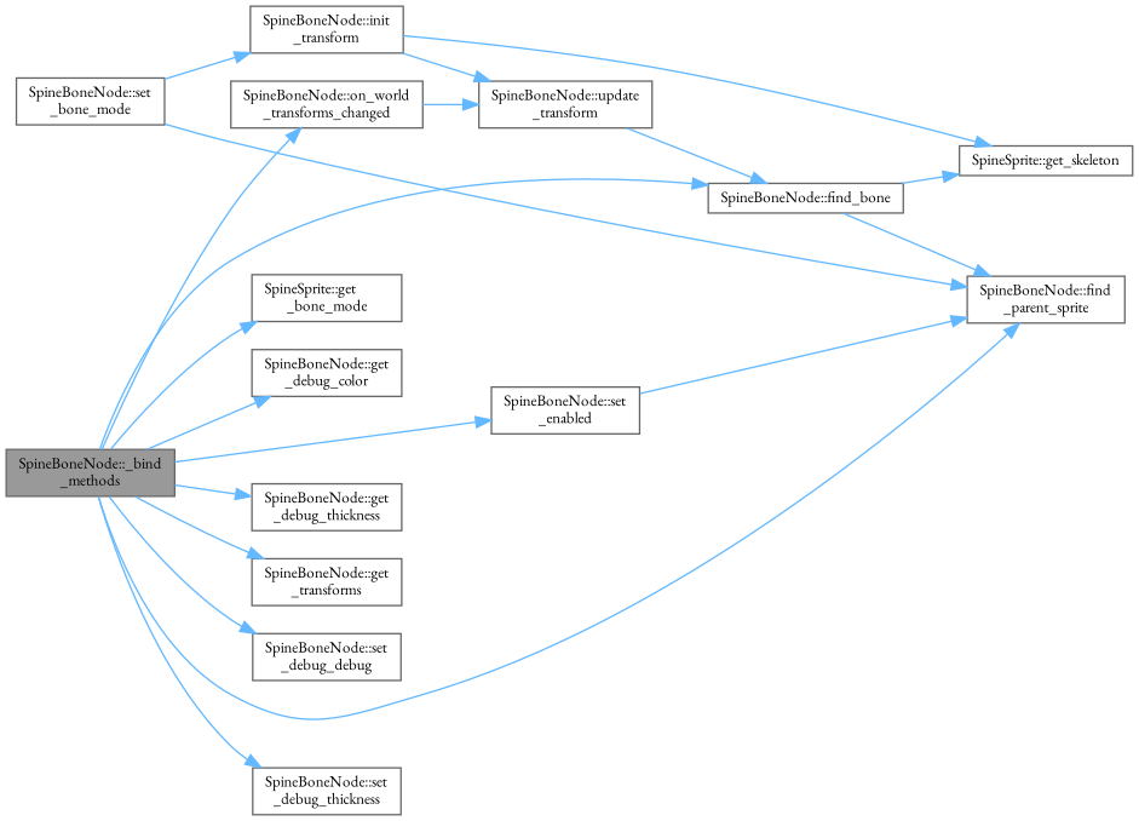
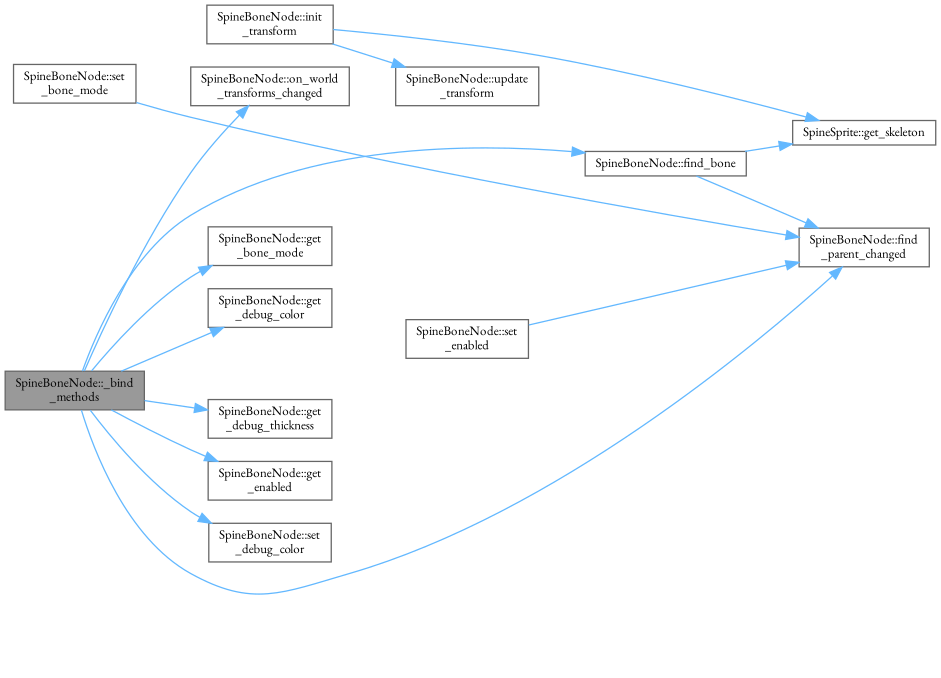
  digraph {
    fontname="EB Garamond"
    rankdir=LR
    node [color=grey40 fillcolor=white fontname="EB Garamond" fontsize=10 shape=box style=filled]
    edge [color=steelblue1 fontname="EB Garamond" fontsize=10 labelfontname=Helvetica labelfontsize=10 style=solid]
    n1 [color=gray40 fillcolor=grey60 fontcolor=black height=0.2 label="SpineBoneNode::_bind\l_methods" width=0.4]
    n2 [height=0.2 label="SpineBoneNode::find_bone" width=0.4]
-   n3 [height=0.2 label="SpineBoneNode::find\l_parent_sprite" width=0.4]
-   n4 [height=0.2 label="SpineSprite::get\l_bone_mode" width=0.4]
+   n3 [height=0.2 label="SpineBoneNode::find\l_parent_changed" width=0.4]
+   n4 [height=0.2 label="SpineBoneNode::get\l_bone_mode" width=0.4]
    n5 [height=0.2 label="SpineBoneNode::get\l_debug_color" width=0.4]
    n6 [height=0.2 label="SpineBoneNode::get\l_debug_thickness" width=0.4]
-   n7 [height=0.2 label="SpineBoneNode::get\l_transforms" width=0.4]
+   n7 [height=0.2 label="SpineBoneNode::get\l_enabled" width=0.4]
    n8 [height=0.2 label="SpineBoneNode::on_world\l_transforms_changed" width=0.4]
-   n9 [height=0.2 label="SpineBoneNode::set\l_debug_debug" width=0.4]
-   n10 [height=0.2 label="SpineBoneNode::set\l_debug_thickness" width=0.4]
+   n9 [height=0.2 label="SpineBoneNode::set\l_debug_color" width=0.4]
    n11 [height=0.2 label="SpineBoneNode::set\l_enabled" width=0.4]
    n12 [height=0.2 label="SpineSprite::get_skeleton" width=0.4]
    n13 [height=0.2 label="SpineBoneNode::update\l_transform" width=0.4]
    n14 [height=0.2 label="SpineBoneNode::set\l_bone_mode" width=0.4]
    n15 [height=0.2 label="SpineBoneNode::init\l_transform" width=0.4]
    n1 -> n2
    n1 -> n3
    n1 -> n4
    n1 -> n5
    n1 -> n6
    n1 -> n7
    n1 -> n8
    n1 -> n9
-   n1 -> n10
-   n1 -> n11
    n2 -> n3
    n2 -> n12
-   n8 -> n13
    n11 -> n3
-   n13 -> n2
    n14 -> n3
-   n14 -> n15
    n15 -> n12
    n15 -> n13
  }
